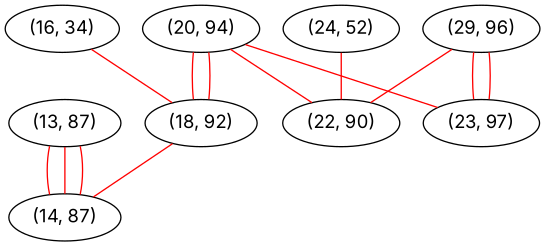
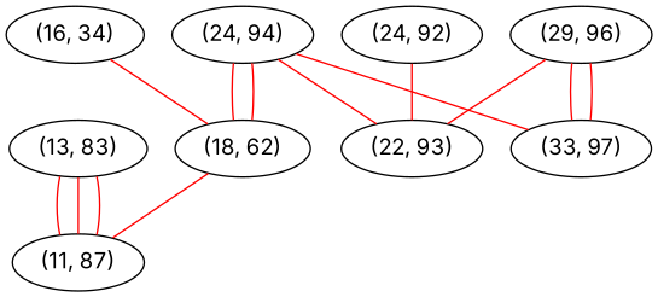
  graph {
    fontname=Inter
    node [fontname=Inter]
    edge [color=red fontname=Inter weight=1]
-   "(13, 87)"
-   "(14, 87)"
-   "(24, 92)" [label="(24, 52)"]
-   "(22, 93)" [label="(22, 90)"]
+   "(13, 87)" [label="(13, 83)"]
+   "(14, 87)" [label="(11, 87)"]
+   "(24, 92)"
+   "(22, 93)"
    n5 [label="(16, 34)"]
-   "(18, 92)"
-   "(20, 94)"
-   "(23, 97)"
+   "(18, 92)" [label="(18, 62)"]
+   "(20, 94)" [label="(24, 94)"]
+   "(23, 97)" [label="(33, 97)"]
    n9 [label="(29, 96)"]
    "(13, 87)" -- "(14, 87)"
    "(13, 87)" -- "(14, 87)"
    "(13, 87)" -- "(14, 87)"
    "(24, 92)" -- "(22, 93)"
    n5 -- "(18, 92)"
    "(18, 92)" -- "(14, 87)"
    "(20, 94)" -- "(22, 93)"
    "(20, 94)" -- "(18, 92)"
    "(20, 94)" -- "(18, 92)"
    "(20, 94)" -- "(23, 97)"
    n9 -- "(22, 93)"
    n9 -- "(23, 97)"
    n9 -- "(23, 97)"
  }
